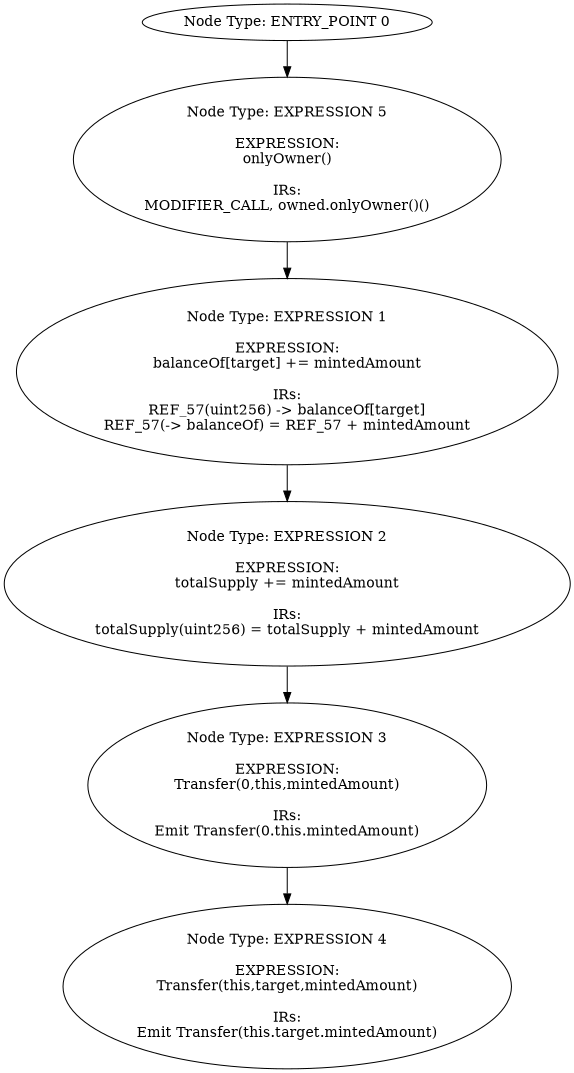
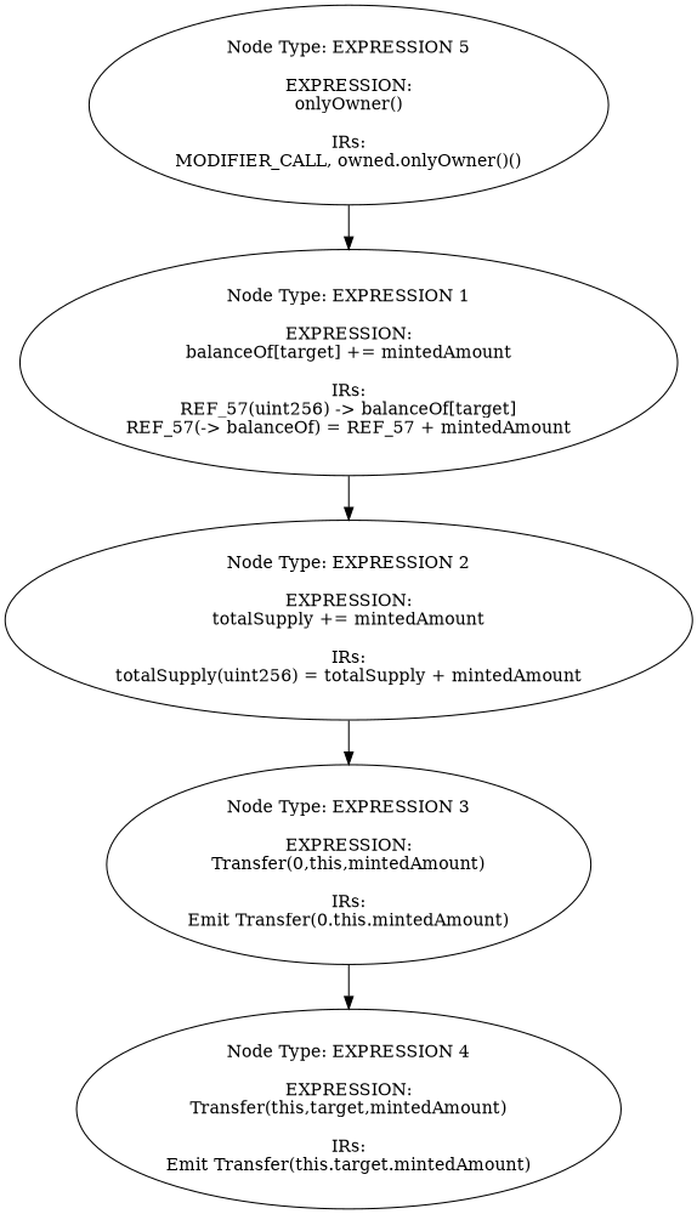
  digraph {
-   n1 [label="Node Type: ENTRY_POINT 0\n"]
    n2 [label="Node Type: EXPRESSION 5\n\nEXPRESSION:\nonlyOwner()\n\nIRs:\nMODIFIER_CALL, owned.onlyOwner()()"]
    n3 [label="Node Type: EXPRESSION 1\n\nEXPRESSION:\nbalanceOf[target] += mintedAmount\n\nIRs:\nREF_57(uint256) -> balanceOf[target]\nREF_57(-> balanceOf) = REF_57 + mintedAmount"]
    n4 [label="Node Type: EXPRESSION 2\n\nEXPRESSION:\ntotalSupply += mintedAmount\n\nIRs:\ntotalSupply(uint256) = totalSupply + mintedAmount"]
    n5 [label="Node Type: EXPRESSION 3\n\nEXPRESSION:\nTransfer(0,this,mintedAmount)\n\nIRs:\nEmit Transfer(0.this.mintedAmount)"]
    n6 [label="Node Type: EXPRESSION 4\n\nEXPRESSION:\nTransfer(this,target,mintedAmount)\n\nIRs:\nEmit Transfer(this.target.mintedAmount)"]
-   n1 -> n2
    n2 -> n3
    n3 -> n4
    n4 -> n5
    n5 -> n6
  }
